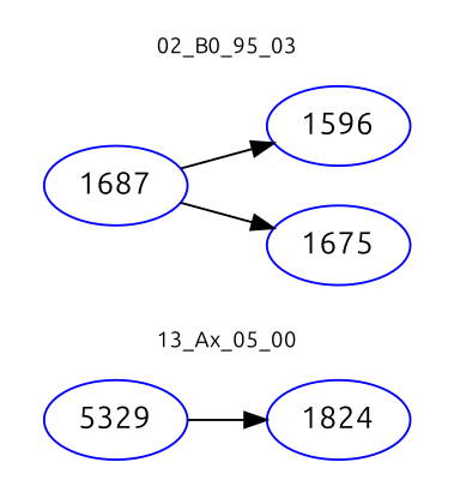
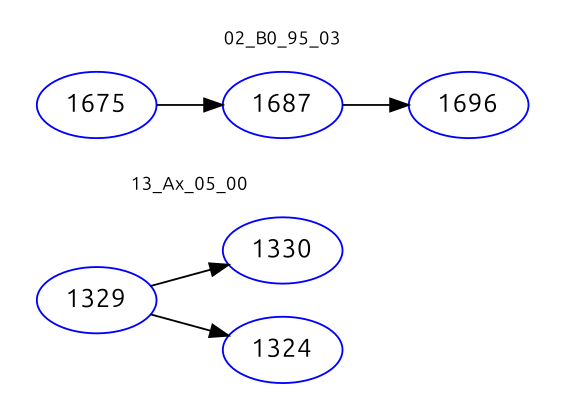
  digraph {
    fontname=Ubuntu
    rankdir=LR
    node [color=blue fontname=Ubuntu]
    edge [color=black fontname=Ubuntu]
-   n1 [label=5329]
-   n2 [label=1824]
+   n1 [label=1329]
+   n2 [label=1324]
+   n3 [label=1330]
    n4 [label=1687]
    n5 [label=1675]
-   n6 [label=1596]
+   n6 [label=1696]
    subgraph cluster_1 {
      color=white
      fontsize=10
      label="13_Ax_05_00"
      n1
      n2
+     n3
    }
    subgraph cluster_2 {
      color=white
      fontsize=10
      label="02_B0_95_03"
      n4
      n5
      n6
    }
    n1 -> n2
-   n4 -> n5
+   n1 -> n3
+   n5 -> n4
    n4 -> n6
  }
